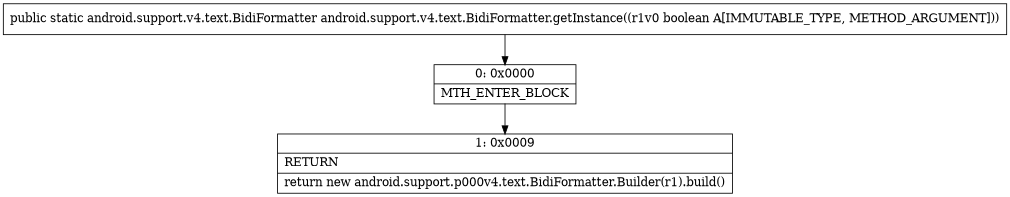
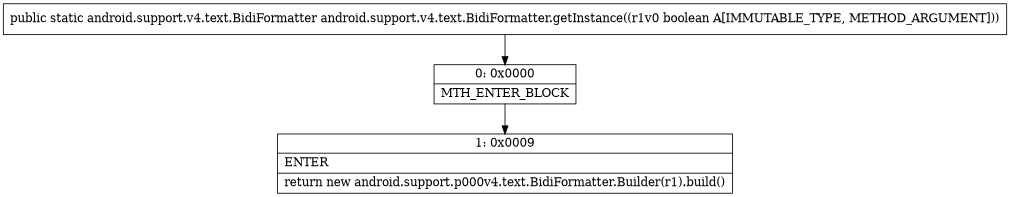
  digraph {
    node [shape=record]
    n1 [label="{0\:\ 0x0000|MTH_ENTER_BLOCK\l}"]
-   n2 [label="{1\:\ 0x0009|RETURN\l|return new android.support.p000v4.text.BidiFormatter.Builder(r1).build()\l}"]
+   n2 [label="{1\:\ 0x0009|ENTER\l|return new android.support.p000v4.text.BidiFormatter.Builder(r1).build()\l}"]
    n3 [label="{public static android.support.v4.text.BidiFormatter android.support.v4.text.BidiFormatter.getInstance((r1v0 boolean A[IMMUTABLE_TYPE, METHOD_ARGUMENT])) }"]
    n1 -> n2
    n3 -> n1
  }
